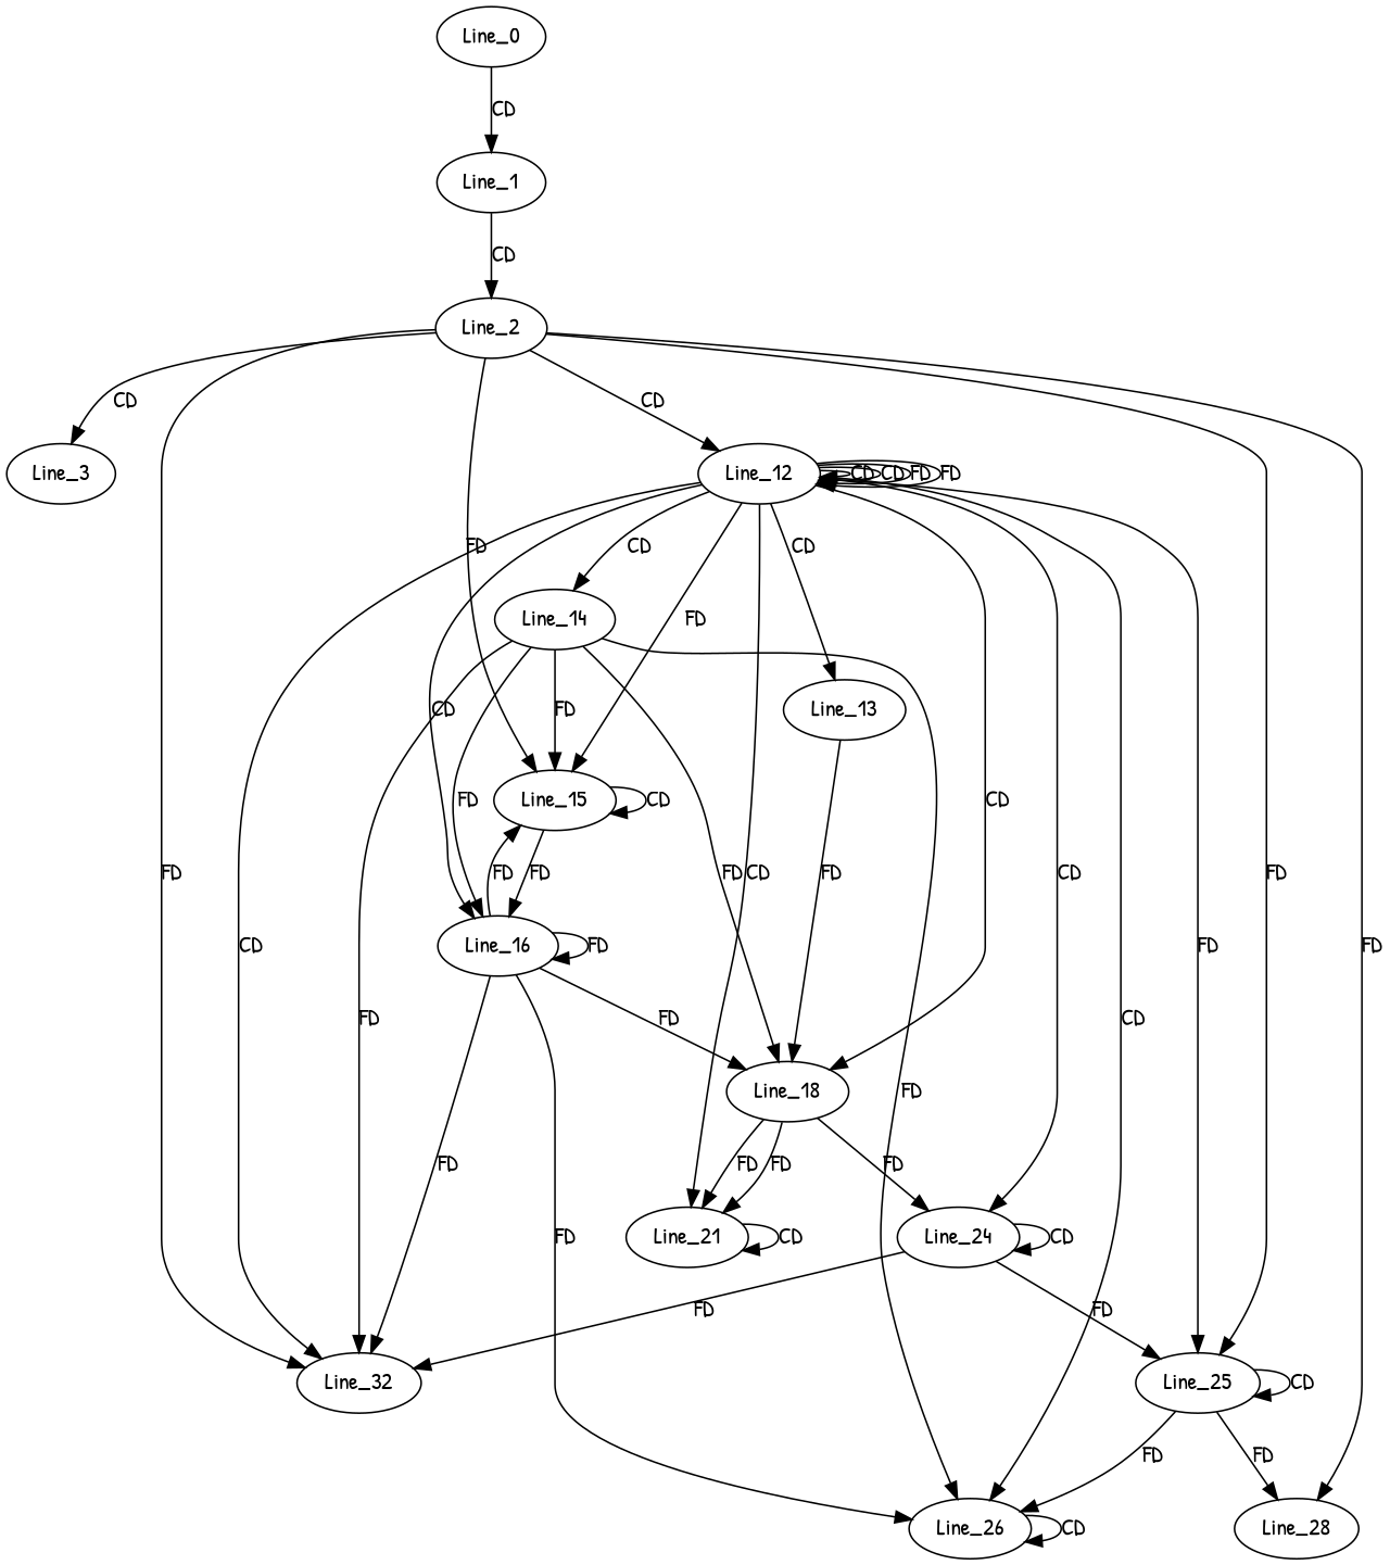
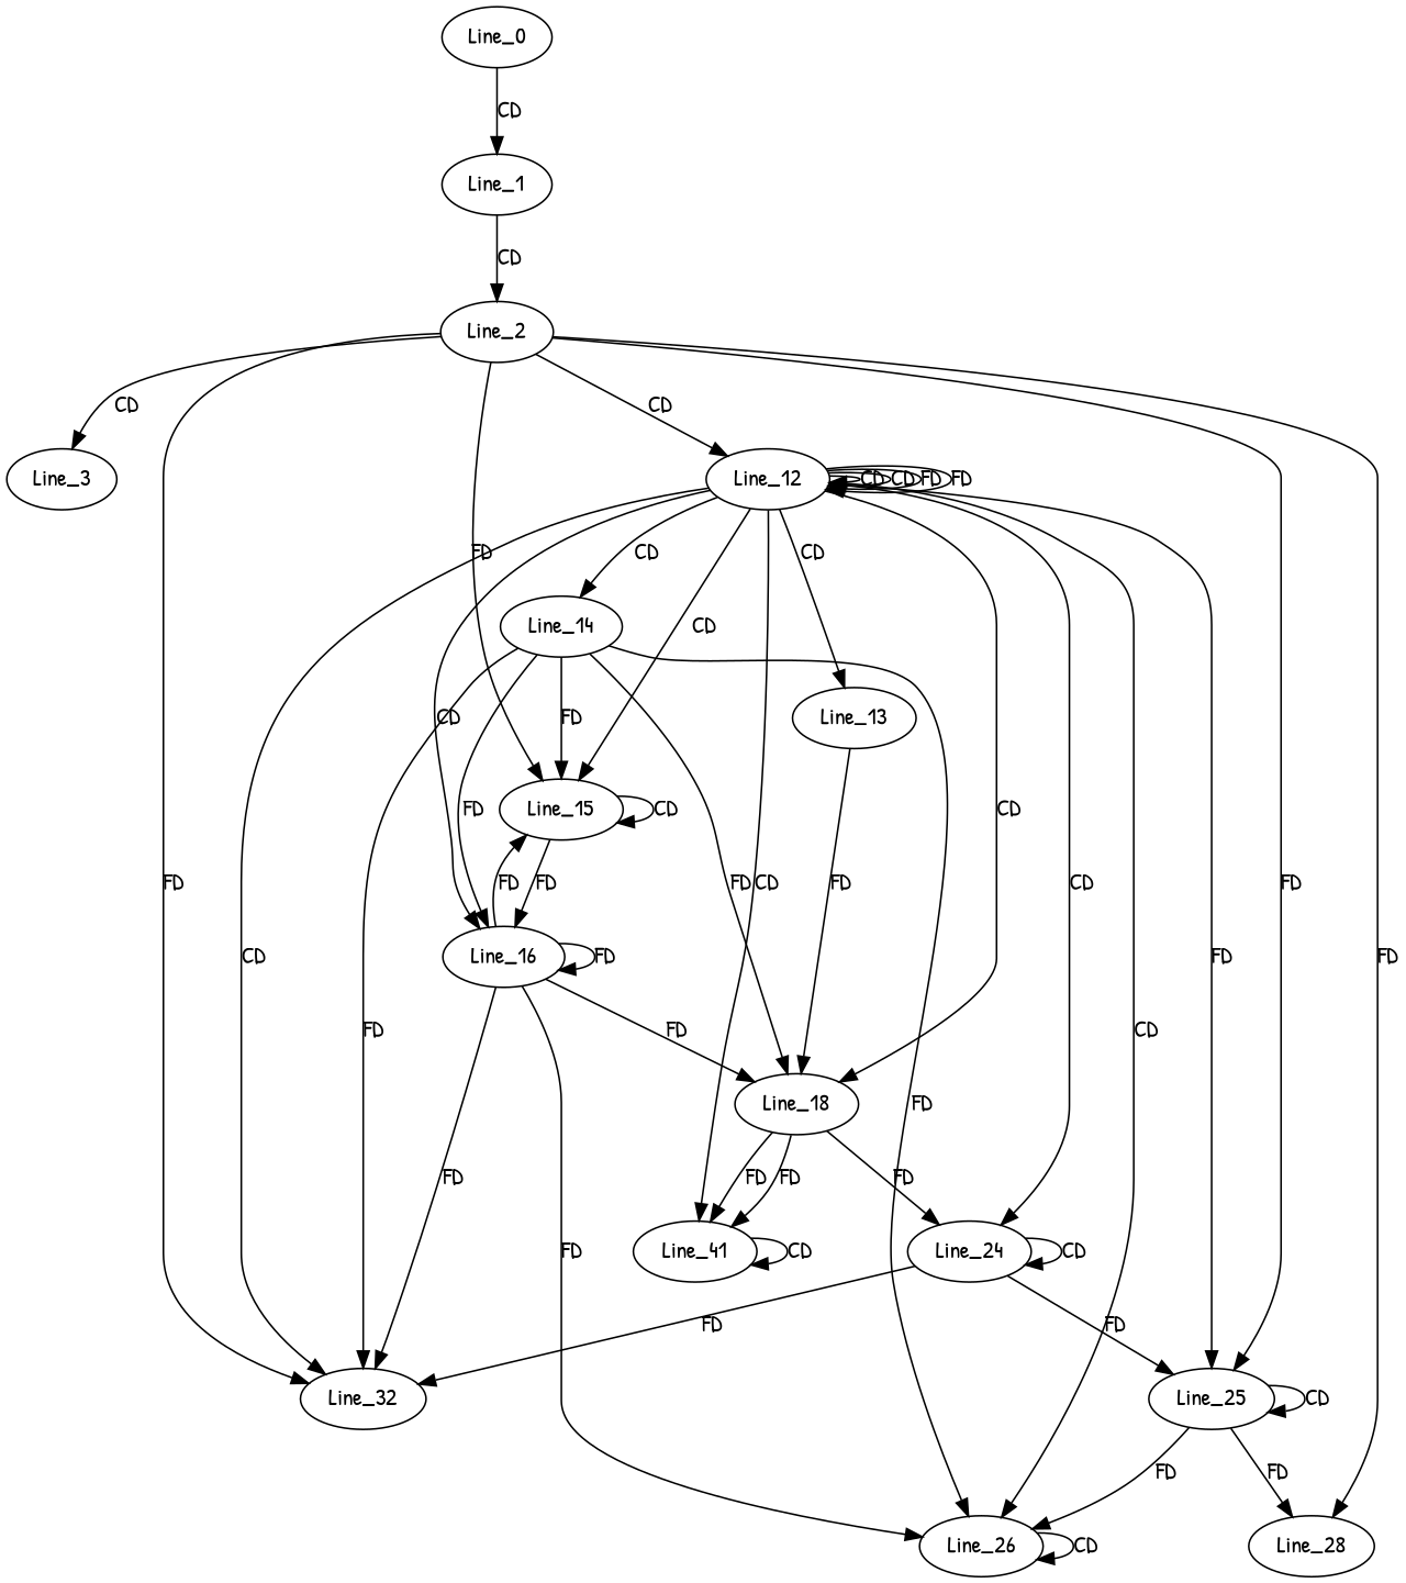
  digraph {
    fontname="Patrick Hand"
    node [fontname="Patrick Hand"]
    edge [fontname="Patrick Hand"]
    Line_0
    Line_1
    Line_2
    Line_3
    Line_12
    Line_15
    Line_25
    Line_28
    Line_32
    Line_13
    Line_14
    Line_16
    Line_18
-   Line_21
+   Line_21 [label=Line_41]
    Line_24
    Line_26
    Line_0 -> Line_1 [label=CD]
    Line_1 -> Line_2 [label=CD]
    Line_2 -> Line_3 [label=CD]
    Line_2 -> Line_12 [label=CD]
    Line_2 -> Line_15 [label=FD]
    Line_2 -> Line_25 [label=FD]
    Line_2 -> Line_28 [label=FD]
    Line_2 -> Line_32 [label=FD]
    Line_12 -> Line_12 [label=CD]
    Line_12 -> Line_12 [label=CD]
    Line_12 -> Line_12 [label=FD]
    Line_12 -> Line_12 [label=FD]
-   Line_12 -> Line_15 [label=FD]
+   Line_12 -> Line_15 [label=CD]
    Line_12 -> Line_25 [label=FD]
    Line_12 -> Line_32 [label=CD]
    Line_12 -> Line_13 [label=CD]
    Line_12 -> Line_14 [label=CD]
    Line_12 -> Line_16 [label=CD]
    Line_12 -> Line_18 [label=CD]
    Line_12 -> Line_21 [label=CD]
    Line_12 -> Line_24 [label=CD]
    Line_12 -> Line_26 [label=CD]
    Line_15 -> Line_15 [label=CD]
    Line_15 -> Line_16 [label=FD]
    Line_25 -> Line_25 [label=CD]
    Line_25 -> Line_28 [label=FD]
    Line_25 -> Line_26 [label=FD]
    Line_13 -> Line_18 [label=FD]
    Line_14 -> Line_15 [label=FD]
    Line_14 -> Line_32 [label=FD]
    Line_14 -> Line_16 [label=FD]
    Line_14 -> Line_18 [label=FD]
    Line_14 -> Line_26 [label=FD]
    Line_16 -> Line_15 [label=FD]
    Line_16 -> Line_32 [label=FD]
    Line_16 -> Line_16 [label=FD]
    Line_16 -> Line_18 [label=FD]
    Line_16 -> Line_26 [label=FD]
    Line_18 -> Line_21 [label=FD]
    Line_18 -> Line_21 [label=FD]
    Line_18 -> Line_24 [label=FD]
    Line_21 -> Line_21 [label=CD]
    Line_24 -> Line_25 [label=FD]
    Line_24 -> Line_32 [label=FD]
    Line_24 -> Line_24 [label=CD]
    Line_26 -> Line_26 [label=CD]
  }
